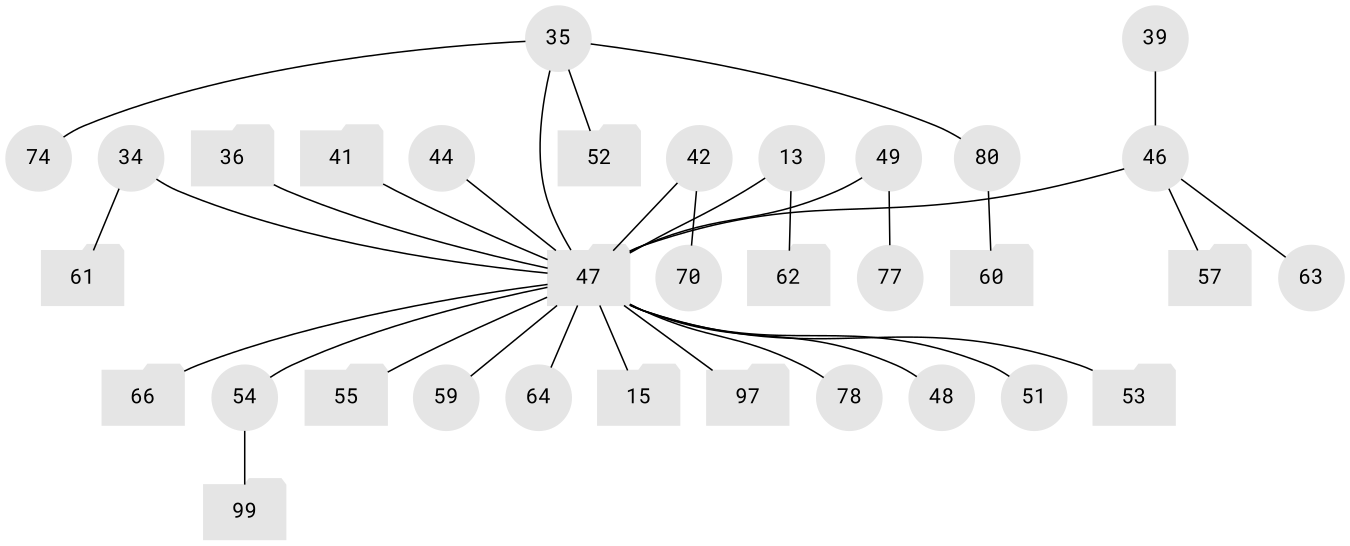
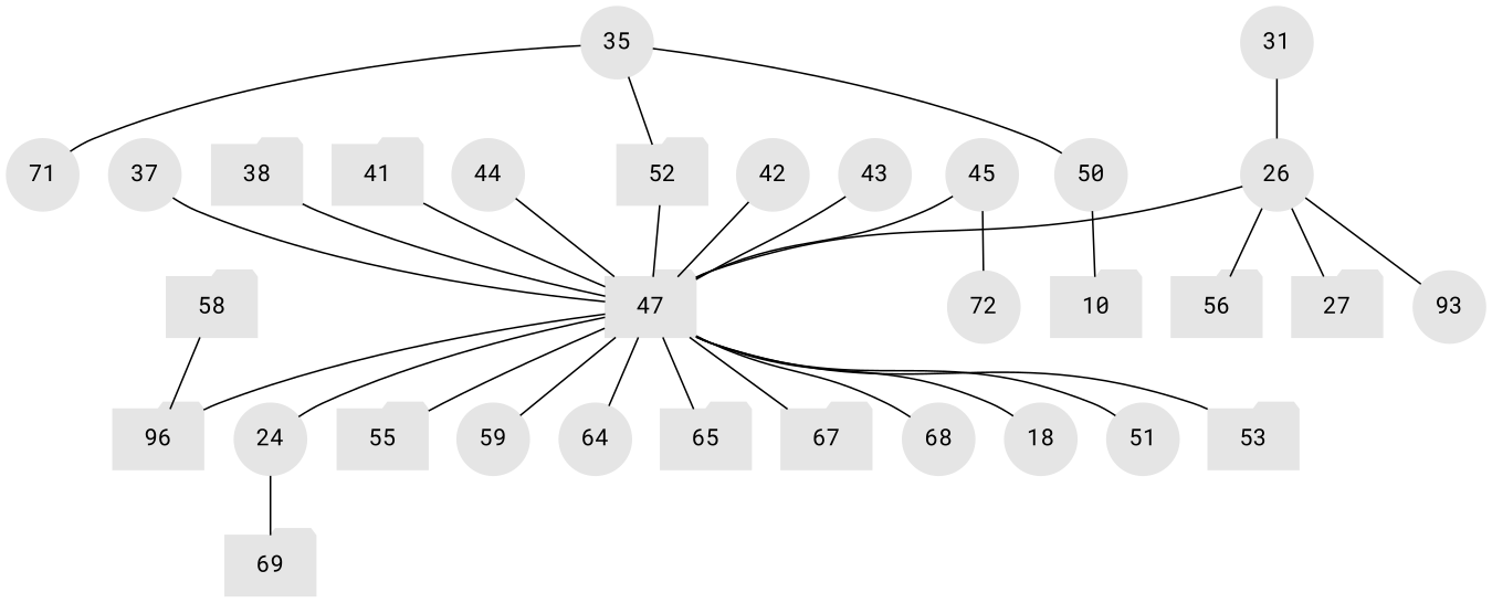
  graph {
    fontname="Roboto Mono"
    node [color=gray90 fontname="Roboto Mono" shape=circle style=filled]
    edge [fontname="Roboto Mono"]
    35 [super="+33"]
    47 [shape=folder super="+34+26+13+18"]
-   50 [label=80]
+   50
    52 [shape=folder]
-   71 [label=74]
-   48
+   71
+   48 [label=18]
    51
    53 [shape=folder]
-   54
+   54 [label=24]
    55 [shape=folder]
    59 [super="+27"]
    64
-   65 [shape=folder label=15]
-   66 [shape=folder super="+28+29+40"]
-   67 [shape=folder label=97]
-   68 [label=78]
-   60 [shape=folder]
-   37 [label=34]
-   61 [shape=folder]
-   38 [shape=folder label=36]
-   46 [super="+19+20+36"]
-   57 [shape=folder]
-   63
-   39
+   65 [shape=folder]
+   66 [shape=folder super="+28+29+40" label=96]
+   67 [shape=folder]
+   68
+   60 [shape=folder label=10]
+   37
+   38 [shape=folder]
+   46 [super="+19+20+36" label=26]
+   56 [shape=folder]
+   57 [shape=folder label=27]
+   63 [label=93]
+   39 [label=31]
    41 [shape=folder super="+32"]
    42
-   70
-   43 [label=13]
-   62 [shape=folder]
+   43
    44
-   45 [label=49]
-   72 [label=77]
-   69 [shape=folder label=99]
-   35 -- 47
+   45
+   72
+   69 [shape=folder]
+   58 [shape=folder]
+   52 -- 47
    35 -- 50
    35 -- 52
    35 -- 71
    47 -- 48
    47 -- 51
    47 -- 53
    47 -- 54
    47 -- 55
    47 -- 59
    47 -- 64
    47 -- 65
    47 -- 66
    47 -- 67
    47 -- 68
    50 -- 60
    54 -- 69
    37 -- 47
-   37 -- 61
    38 -- 47
    46 -- 47
+   46 -- 56
    46 -- 57
    46 -- 63
    39 -- 46
    41 -- 47
    42 -- 47
-   42 -- 70
    43 -- 47
-   43 -- 62
    44 -- 47
    45 -- 47
    45 -- 72
+   58 -- 66
  }
